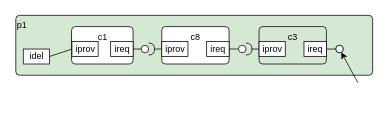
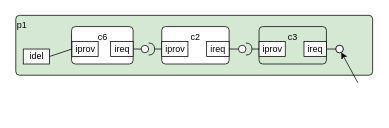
  <mxCell id="0" />
  <mxCell id="1" parent="0" />
  <mxCell id="2" value="connV" style="html=1;" vertex="1" parent="1"><mxGeometry x="95.25" y="45" width="50" height="20" as="geometry" /></mxCell>
  <mxCell id="3" value="v1.1 : vehicle" style="html=1;align=center;verticalAlign=top;rounded=1;absoluteArcSize=1;arcSize=10;dashed=0;" vertex="1" parent="1"><mxGeometry x="94.75" y="35" width="82.25" height="50" as="geometry" /></mxCell>
  <mxCell id="4" value="connV" style="html=1;" vertex="1" parent="1"><mxGeometry x="95.25" y="55" width="35" height="20" as="geometry" /></mxCell>
  <mxCell id="5" value="v1.2 : vehicle" style="html=1;align=center;verticalAlign=top;rounded=1;absoluteArcSize=1;arcSize=10;dashed=0;" vertex="1" parent="1"><mxGeometry x="215.25" y="35" width="90" height="50" as="geometry" /></mxCell>
  <mxCell id="6" value="iprov" style="html=1;" vertex="1" parent="1"><mxGeometry x="215.25" y="55" width="35" height="20" as="geometry" /></mxCell>
  <mxCell id="7" value="" style="rounded=0;orthogonalLoop=1;jettySize=auto;html=1;endArrow=none;endFill=0;exitX=1;exitY=0.5;exitDx=0;exitDy=0;" edge="1" parent="1" source="11" target="9"><mxGeometry relative="1" as="geometry"><mxPoint x="190.25" y="65" as="sourcePoint" /></mxGeometry></mxCell>
  <mxCell id="8" value="" style="rounded=0;orthogonalLoop=1;jettySize=auto;html=1;endArrow=halfCircle;endFill=0;endSize=6;strokeWidth=1;" edge="1" parent="1" target="9"><mxGeometry relative="1" as="geometry"><mxPoint x="215.25" y="65" as="sourcePoint" /><mxPoint x="227.75" y="65" as="targetPoint" /></mxGeometry></mxCell>
  <mxCell id="9" value="" style="ellipse;whiteSpace=wrap;html=1;fontFamily=Helvetica;fontSize=12;fontColor=#000000;align=center;strokeColor=#000000;fillColor=#ffffff;points=[];aspect=fixed;resizable=0;" vertex="1" parent="1"><mxGeometry x="187.75" y="60" width="10" height="10" as="geometry" /></mxCell>
  <mxCell id="10" value="" style="rounded=0;orthogonalLoop=1;jettySize=auto;html=1;endArrow=halfCircle;endFill=0;endSize=6;strokeWidth=1;" edge="1" parent="1"><mxGeometry relative="1" as="geometry"><mxPoint x="78.25" y="65" as="sourcePoint" /><mxPoint x="78.25" y="65" as="targetPoint" /></mxGeometry></mxCell>
  <mxCell id="11" value="ireq" style="html=1;" vertex="1" parent="1"><mxGeometry x="147" y="55" width="30" height="20" as="geometry" /></mxCell>
  <mxCell id="12" value="ireq" style="html=1;" vertex="1" parent="1"><mxGeometry x="275.25" y="55" width="30" height="20" as="geometry" /></mxCell>
  <mxCell id="13" value="v1.3 : vehicle" style="html=1;align=center;verticalAlign=top;rounded=1;absoluteArcSize=1;arcSize=10;dashed=0;" vertex="1" parent="1"><mxGeometry x="345.25" y="35" width="90" height="50" as="geometry" /></mxCell>
  <mxCell id="14" value="iprov" style="html=1;" vertex="1" parent="1"><mxGeometry x="345.25" y="55" width="35" height="20" as="geometry" /></mxCell>
  <mxCell id="15" value="" style="rounded=0;orthogonalLoop=1;jettySize=auto;html=1;endArrow=none;endFill=0;exitX=1;exitY=0.5;exitDx=0;exitDy=0;" edge="1" parent="1" target="17"><mxGeometry relative="1" as="geometry"><mxPoint x="305.25" y="65" as="sourcePoint" /></mxGeometry></mxCell>
  <mxCell id="16" value="" style="rounded=0;orthogonalLoop=1;jettySize=auto;html=1;endArrow=halfCircle;endFill=0;endSize=6;strokeWidth=1;" edge="1" parent="1" target="17"><mxGeometry relative="1" as="geometry"><mxPoint x="345.25" y="65" as="sourcePoint" /><mxPoint x="357.75" y="65" as="targetPoint" /></mxGeometry></mxCell>
  <mxCell id="17" value="" style="ellipse;whiteSpace=wrap;html=1;fontFamily=Helvetica;fontSize=12;fontColor=#000000;align=center;strokeColor=#000000;fillColor=#ffffff;points=[];aspect=fixed;resizable=0;" vertex="1" parent="1"><mxGeometry x="317.75" y="60" width="10" height="10" as="geometry" /></mxCell>
  <mxCell id="18" value="p1" style="html=1;align=left;verticalAlign=top;rounded=1;absoluteArcSize=1;arcSize=10;dashed=0;fillColor=#d5e8d4;" vertex="1" parent="1"><mxGeometry x="20.25" y="20" width="476.75" height="80" as="geometry" /></mxCell>
  <mxCell id="19" value="connV" style="html=1;" vertex="1" parent="1"><mxGeometry x="95.25" y="45" width="50" height="20" as="geometry" /></mxCell>
- <mxCell id="20" value="c1" style="html=1;align=center;verticalAlign=top;rounded=1;absoluteArcSize=1;arcSize=10;dashed=0;" vertex="1" parent="1"><mxGeometry x="94.75" y="35" width="82.25" height="50" as="geometry" /></mxCell>
+ <mxCell id="20" value="c6" style="html=1;align=center;verticalAlign=top;rounded=1;absoluteArcSize=1;arcSize=10;dashed=0;" vertex="1" parent="1"><mxGeometry x="94.75" y="35" width="82.25" height="50" as="geometry" /></mxCell>
  <mxCell id="21" value="iprov" style="html=1;" vertex="1" parent="1"><mxGeometry x="95.25" y="55" width="35" height="20" as="geometry" /></mxCell>
- <mxCell id="22" value="c8" style="html=1;align=center;verticalAlign=top;rounded=1;absoluteArcSize=1;arcSize=10;dashed=0;" vertex="1" parent="1"><mxGeometry x="215.25" y="35" width="90" height="50" as="geometry" /></mxCell>
+ <mxCell id="22" value="c2" style="html=1;align=center;verticalAlign=top;rounded=1;absoluteArcSize=1;arcSize=10;dashed=0;" vertex="1" parent="1"><mxGeometry x="215.25" y="35" width="90" height="50" as="geometry" /></mxCell>
  <mxCell id="23" value="iprov" style="html=1;" vertex="1" parent="1"><mxGeometry x="215.25" y="55" width="35" height="20" as="geometry" /></mxCell>
  <mxCell id="24" value="" style="rounded=0;orthogonalLoop=1;jettySize=auto;html=1;endArrow=none;endFill=0;exitX=1;exitY=0.5;exitDx=0;exitDy=0;" edge="1" parent="1" source="29" target="26"><mxGeometry relative="1" as="geometry"><mxPoint x="190.25" y="65" as="sourcePoint" /></mxGeometry></mxCell>
  <mxCell id="25" value="" style="rounded=0;orthogonalLoop=1;jettySize=auto;html=1;endArrow=halfCircle;endFill=0;endSize=6;strokeWidth=1;" edge="1" parent="1" target="26"><mxGeometry relative="1" as="geometry"><mxPoint x="215.25" y="65" as="sourcePoint" /><mxPoint x="227.75" y="65" as="targetPoint" /></mxGeometry></mxCell>
  <mxCell id="26" value="" style="ellipse;whiteSpace=wrap;html=1;fontFamily=Helvetica;fontSize=12;fontColor=#000000;align=center;strokeColor=#000000;fillColor=#ffffff;points=[];aspect=fixed;resizable=0;" vertex="1" parent="1"><mxGeometry x="187.75" y="60" width="10" height="10" as="geometry" /></mxCell>
  <mxCell id="27" value="idel" style="html=1;" vertex="1" parent="1"><mxGeometry x="30.25" y="65" width="35" height="20" as="geometry" /></mxCell>
  <mxCell id="28" value="" style="rounded=0;orthogonalLoop=1;jettySize=auto;html=1;endArrow=halfCircle;endFill=0;endSize=6;strokeWidth=1;" edge="1" parent="1"><mxGeometry relative="1" as="geometry"><mxPoint x="78.25" y="65" as="sourcePoint" /><mxPoint x="78.25" y="65" as="targetPoint" /></mxGeometry></mxCell>
  <mxCell id="29" value="ireq" style="html=1;" vertex="1" parent="1"><mxGeometry x="147" y="55" width="30" height="20" as="geometry" /></mxCell>
  <mxCell id="30" value="ireq" style="html=1;" vertex="1" parent="1"><mxGeometry x="275.25" y="55" width="30" height="20" as="geometry" /></mxCell>
  <mxCell id="31" value="c3" style="html=1;align=center;verticalAlign=top;rounded=1;absoluteArcSize=1;arcSize=10;dashed=0;fillColor=#d5e8d4;" vertex="1" parent="1"><mxGeometry x="345.25" y="35" width="90" height="50" as="geometry" /></mxCell>
  <mxCell id="32" value="iprov" style="html=1;" vertex="1" parent="1"><mxGeometry x="345.25" y="55" width="35" height="20" as="geometry" /></mxCell>
  <mxCell id="33" value="" style="rounded=0;orthogonalLoop=1;jettySize=auto;html=1;endArrow=none;endFill=0;exitX=1;exitY=0.5;exitDx=0;exitDy=0;" edge="1" parent="1" target="35"><mxGeometry relative="1" as="geometry"><mxPoint x="305.25" y="65" as="sourcePoint" /></mxGeometry></mxCell>
  <mxCell id="34" value="" style="rounded=0;orthogonalLoop=1;jettySize=auto;html=1;endArrow=halfCircle;endFill=0;endSize=6;strokeWidth=1;" edge="1" parent="1" target="35"><mxGeometry relative="1" as="geometry"><mxPoint x="345.25" y="65" as="sourcePoint" /><mxPoint x="357.75" y="65" as="targetPoint" /></mxGeometry></mxCell>
  <mxCell id="35" value="" style="ellipse;whiteSpace=wrap;html=1;fontFamily=Helvetica;fontSize=12;fontColor=#000000;align=center;strokeColor=#000000;fillColor=#ffffff;points=[];aspect=fixed;resizable=0;" vertex="1" parent="1"><mxGeometry x="317.75" y="60" width="10" height="10" as="geometry" /></mxCell>
  <mxCell id="36" value="" style="endArrow=none;html=1;entryX=0;entryY=0.5;entryDx=0;entryDy=0;exitX=1;exitY=0.5;exitDx=0;exitDy=0;" edge="1" parent="1" source="27" target="21"><mxGeometry width="50" height="50" relative="1" as="geometry"><mxPoint x="58" y="68" as="sourcePoint" /><mxPoint x="117" y="10" as="targetPoint" /></mxGeometry></mxCell>
  <mxCell id="37" value="" style="rounded=0;orthogonalLoop=1;jettySize=auto;html=1;endArrow=none;endFill=0;exitX=1;exitY=0.5;exitDx=0;exitDy=0;" edge="1" parent="1" source="39" target="38"><mxGeometry relative="1" as="geometry"><mxPoint x="450.25" y="65" as="sourcePoint" /></mxGeometry></mxCell>
  <mxCell id="38" value="" style="ellipse;whiteSpace=wrap;html=1;fontFamily=Helvetica;fontSize=12;fontColor=#000000;align=center;strokeColor=#000000;fillColor=#ffffff;points=[];aspect=fixed;resizable=0;" vertex="1" parent="1"><mxGeometry x="447.75" y="60" width="10" height="10" as="geometry" /></mxCell>
  <mxCell id="39" value="ireq" style="html=1;" vertex="1" parent="1"><mxGeometry x="405.25" y="55" width="30" height="20" as="geometry" /></mxCell>
  <mxCell id="40" value="" style="ellipse;whiteSpace=wrap;html=1;fontFamily=Helvetica;fontSize=12;fontColor=#000000;align=center;strokeColor=#000000;fillColor=#ffffff;points=[];aspect=fixed;resizable=0;" vertex="1" parent="1"><mxGeometry x="447.75" y="60" width="10" height="10" as="geometry" /></mxCell>
  <mxCell id="41" value="" style="shape=image;html=1;verticalAlign=top;verticalLabelPosition=bottom;labelBackgroundColor=#ffffff;imageAspect=0;aspect=fixed;image=https://cdn0.iconfinder.com/data/icons/pinpoint-notifocation/48/question-outline-128.png;fillColor=#FF170F;fontColor=#FF3912;" vertex="1" parent="1"><mxGeometry x="457.75" y="110" width="39" height="39" as="geometry" /></mxCell>
  <mxCell id="42" value="" style="endArrow=classic;html=1;fontColor=#FF3912;exitX=0.5;exitY=0;exitDx=0;exitDy=0;" edge="1" parent="1" source="41" target="40"><mxGeometry width="50" height="50" relative="1" as="geometry"><mxPoint x="317" y="130" as="sourcePoint" /><mxPoint x="457" y="120" as="targetPoint" /></mxGeometry></mxCell>
